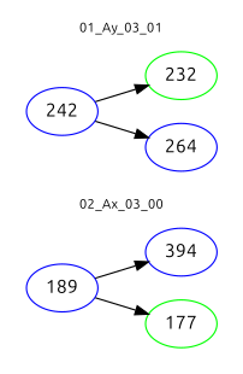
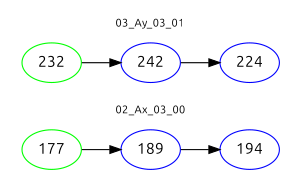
  digraph {
    fontname=Ubuntu
    rankdir=LR
    node [color=blue fontname=Ubuntu]
    edge [color=black fontname=Ubuntu]
    n1 [label=189]
    n2 [color=green label=177]
-   n3 [label=394]
+   n3 [label=194]
    n4 [label=242]
-   n5 [label=264]
+   n5 [label=224]
    n6 [color=green label=232]
    subgraph cluster_1 {
      color=white
      fontsize=10
      label="02_Ax_03_00"
      n1
      n2
      n3
    }
    subgraph cluster_2 {
      color=white
      fontsize=10
-     label="01_Ay_03_01"
+     label="03_Ay_03_01"
      n4
      n5
      n6
    }
-   n1 -> n2
+   n2 -> n1
    n1 -> n3
    n4 -> n5
-   n4 -> n6
+   n6 -> n4
  }
